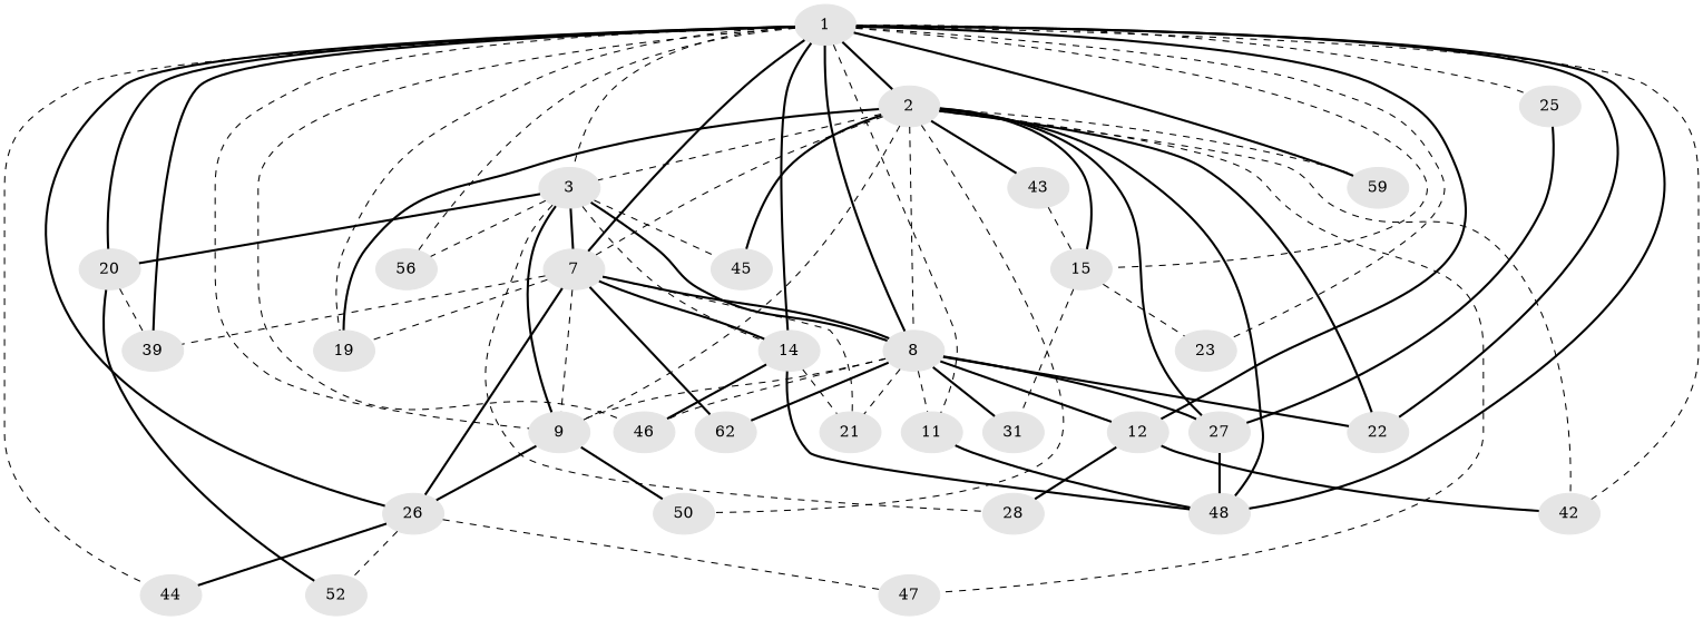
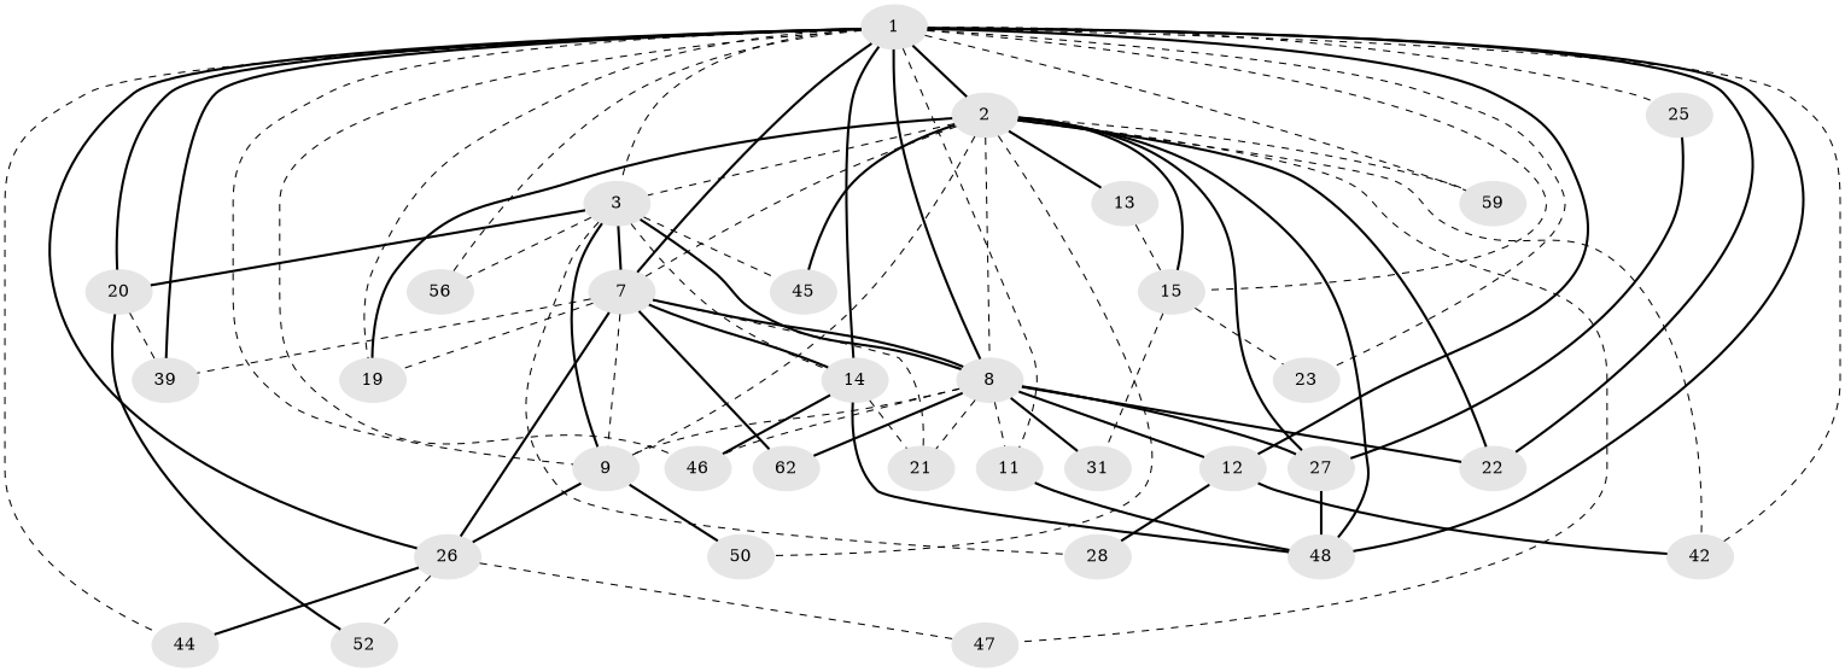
  graph {
    node [color=gray90 style=filled]
    edge [style=bold]
    1 [super="+16+6+60+18+4"]
    2 [super="+5"]
    3
    7 [super="+54"]
    8
    9
    11
    12
    14
    15 [super="+41+34"]
    19 [super="+66"]
    20 [super="+32"]
    23
    25 [super="+53"]
    26 [super="+30"]
    39 [super="+43"]
    42 [super="+65"]
    44
    46
    48 [super="+64+51"]
    56
    59
    22
-   13 [super="+36" label=43]
+   13 [super="+36"]
    27 [super="+40+29"]
    45 [super="+55"]
    47
    50
    28
    21 [super="+58"]
    62
    31 [super="+49"]
    52
    1 -- 2 [weight=14]
    1 -- 3 [style=dashed weight=3]
    1 -- 7 [weight=4]
    1 -- 8 [weight=3]
    1 -- 9 [style=dashed weight=4]
    1 -- 11 [style=dashed]
    1 -- 12
    1 -- 14
    1 -- 15 [style=dashed]
    1 -- 19 [style=dashed]
    1 -- 20 [weight=2]
    1 -- 23 [style=dashed]
    1 -- 25 [style=dashed]
    1 -- 26
    1 -- 39
    1 -- 42 [style=dashed]
    1 -- 44 [style=dashed]
    1 -- 46 [style=dashed]
    1 -- 48
    1 -- 56 [style=dashed]
-   1 -- 59
+   1 -- 59 [style=dashed]
    1 -- 22
    2 -- 3 [style=dashed weight=4]
    2 -- 7 [style=dashed weight=4]
    2 -- 8 [style=dashed weight=3]
    2 -- 9 [style=dashed weight=3]
    2 -- 15 [weight=3]
    2 -- 19
    2 -- 42 [style=dashed]
    2 -- 48
    2 -- 59 [style=dashed]
    2 -- 22
    2 -- 13
    2 -- 27
    2 -- 45 [weight=2]
    2 -- 47 [style=dashed]
    2 -- 50 [style=dashed]
    3 -- 7
    3 -- 8
    3 -- 9
    3 -- 14 [style=dashed]
    3 -- 20
    3 -- 56 [style=dashed]
    3 -- 45 [style=dashed]
    3 -- 28 [style=dashed]
    7 -- 8
    7 -- 9 [style=dashed]
    7 -- 14 [weight=2]
    7 -- 19 [style=dashed]
    7 -- 26
    7 -- 39 [style=dashed]
    7 -- 21 [style=dashed]
    7 -- 62
    8 -- 9 [style=dashed]
    8 -- 11 [style=dashed]
    8 -- 12
    8 -- 46 [style=dashed]
    8 -- 22
    8 -- 27 [weight=2]
    8 -- 21 [style=dashed]
    8 -- 62
    8 -- 31
    9 -- 26
    9 -- 50
    11 -- 48
    12 -- 42
    12 -- 28
    14 -- 46
    14 -- 48
    14 -- 21 [style=dashed]
    15 -- 23 [style=dashed]
    15 -- 31 [style=dashed]
    20 -- 39 [style=dashed]
    20 -- 52
    25 -- 27
    26 -- 44
    26 -- 47 [style=dashed]
    26 -- 52 [style=dashed]
    13 -- 15 [style=dashed]
    27 -- 48
  }
